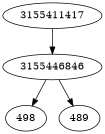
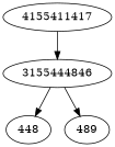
  strict digraph {
-   3155411417
-   3155444846 [label=3155446846]
-   448 [label=498]
+   3155411417 [label=4155411417]
+   3155444846
+   448
    n4 [label=489]
    3155411417 -> 3155444846
    3155444846 -> 448
    3155444846 -> n4
  }
